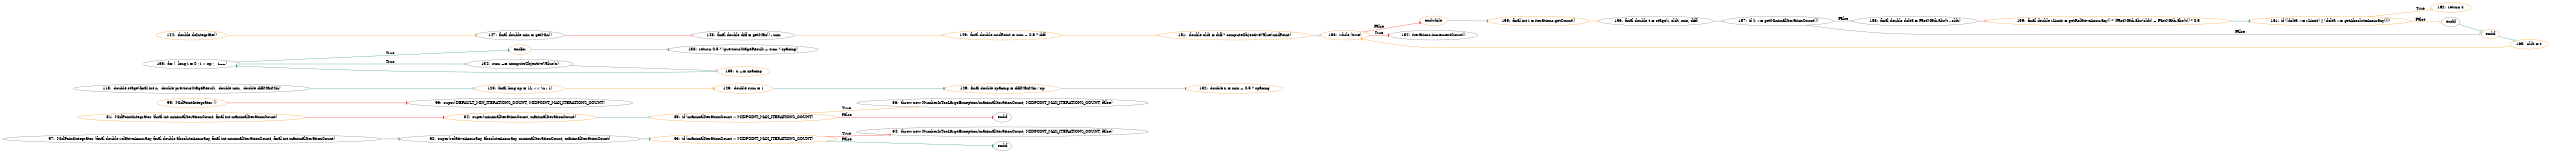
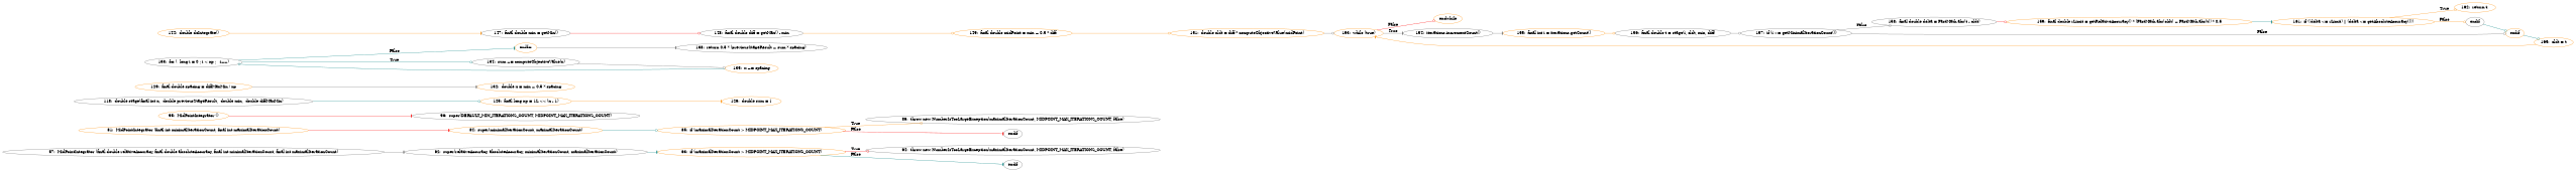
  digraph {
    rankdir=LR
    node [color=darkorange]
    edge [arrowhead=odot color=teal]
    n1 [color=gray40 label="57:  MidPointIntegrator (final double relativeAccuracy, final double absoluteAccuracy, final int minimalIterationCount, final int maximalIterationCount)"]
    n2 [color=gray40 label="62:  super(relativeAccuracy, absoluteAccuracy, minimalIterationCount, maximalIterationCount)"]
    n3 [label="63:  if (maximalIterationCount > MIDPOINT_MAX_ITERATIONS_COUNT)"]
    n4 [color=gray40 label="64:  throw new NumberIsTooLargeException(maximalIterationCount, MIDPOINT_MAX_ITERATIONS_COUNT, false)"]
    n5 [color=gray40 label=endif]
    n6 [label="81:  MidPointIntegrator (final int minimalIterationCount, final int maximalIterationCount)"]
    n7 [label="84:  super(minimalIterationCount, maximalIterationCount)"]
    n8 [label="85:  if (maximalIterationCount > MIDPOINT_MAX_ITERATIONS_COUNT)"]
    n9 [color=gray40 label="86:  throw new NumberIsTooLargeException(maximalIterationCount, MIDPOINT_MAX_ITERATIONS_COUNT, false)"]
    n10 [color=gray40 label=endif]
    n11 [label="95:  MidPointIntegrator ()"]
    n12 [color=gray40 label="96:  super(DEFAULT_MIN_ITERATIONS_COUNT, MIDPOINT_MAX_ITERATIONS_COUNT)"]
    n13 [color=gray40 label="118:  double stage(final int n,  double previousStageResult,  double min,  double diffMaxMin)"]
    n14 [label="125:  final long np = 1L << (n - 1)"]
    n15 [label="126:  double sum = 1"]
    n16 [label="129:  final double spacing = diffMaxMin / np"]
    n17 [label="132:  double x = min + 0.5 * spacing"]
    n18 [color=gray40 label="133:  for (  long i = 0 ; i < np ;   i++)"]
    n19 [label=endfor]
    n20 [color=gray40 label="134:  sum += computeObjectiveValue(x)"]
    n21 [color=gray40 label="138:  return 0.5 * (previousStageResult + sum * spacing);"]
    n22 [label="135:  x += spacing"]
    n23 [label="144:  double doIntegrate()"]
    n24 [color=gray40 label="147:  final double min = getMin()"]
    n25 [color=gray40 label="148:  final double diff = getMax() - min"]
    n26 [label="149:  final double midPoint = min + 0.5 * diff"]
    n27 [label="151:  double oldt = diff * computeObjectiveValue(midPoint)"]
    n28 [label="153:  while (true)"]
    n29 [label=endwhile]
    n30 [color=gray40 label="154:  iterations.incrementCount()"]
    n31 [label="155:  final int i = iterations.getCount()"]
    n32 [color=gray40 label="156:  final double t = stage(i, oldt, min, diff)"]
    n33 [color=gray40 label="157:  if (i >= getMinimalIterationCount())"]
    n34 [color=gray40 label="158:  final double delta = FastMath.abs(t - oldt)"]
    n35 [label=endif]
    n36 [label="159:  final double rLimit = getRelativeAccuracy() * (FastMath.abs(oldt) + FastMath.abs(t)) * 0.5"]
    n37 [label="165:  oldt = t"]
    n38 [label="161:  if ((delta <= rLimit) || (delta <= getAbsoluteAccuracy()))"]
    n39 [label="162:  return t;"]
    n40 [color=gray40 label=endif]
    n1 -> n2 [arrowhead=tee color=gray40]
    n2 -> n3 [arrowhead=tee]
    n3 -> n4 [color=red label=True]
    n3 -> n5 [arrowhead=tee label=False]
    n6 -> n7 [arrowhead=tee color=red]
    n7 -> n8
    n8 -> n9 [color=darkorange label=True]
    n8 -> n10 [arrowhead=tee color=red label=False]
    n11 -> n12 [arrowhead=tee color=red]
    n13 -> n14
    n14 -> n15 [arrowhead=tee color=darkorange]
-   n15 -> n16 [arrowhead=tee]
    n16 -> n17 [arrowhead=tee color=gray40]
-   n18 -> n19 [arrowhead=tee label=True]
+   n18 -> n19 [arrowhead=tee label=False]
    n18 -> n20 [label=True]
    n19 -> n21 [arrowhead=tee color=gray40]
    n20 -> n22 [color=gray40]
-   n22 -> n18 [arrowhead=tee]
+   n22 -> n18
    n23 -> n24 [arrowhead=tee color=darkorange]
    n24 -> n25 [color=red]
    n25 -> n26 [color=darkorange]
    n26 -> n27 [color=darkorange]
    n27 -> n28 [color=gray40]
-   n28 -> n29 [arrowhead=tee color=red label=False]
-   n28 -> n30 [arrowhead=tee color=red label=True]
-   n29 -> n31 [arrowhead=tee color=gray40]
+   n28 -> n29 [color=red label=False]
+   n28 -> n30 [arrowhead=tee color=gray40 label=True]
+   n30 -> n31 [arrowhead=tee color=gray40]
    n31 -> n32 [color=darkorange]
    n32 -> n33 [color=gray40]
    n33 -> n34 [color=gray40 label=False]
    n33 -> n35 [color=gray40 label=False]
    n34 -> n36 [color=red]
    n35 -> n37
    n36 -> n38 [arrowhead=tee]
    n37 -> n28 [arrowhead=tee color=darkorange]
    n38 -> n39 [color=darkorange label=True]
    n38 -> n40 [color=darkorange label=False]
    n40 -> n35
  }
